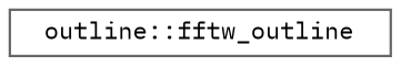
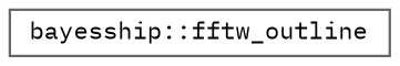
  digraph {
    rankdir=LR
    fontname="IBM Plex Mono"
-   n1 [color=grey40 fillcolor=white fontname="IBM Plex Mono" fontsize=10 height=0.2 label="outline::fftw_outline" shape=box style=filled width=0.4]
+   n1 [color=grey40 fillcolor=white fontname="IBM Plex Mono" fontsize=10 height=0.2 label="bayesship::fftw_outline" shape=box style=filled width=0.4]
  }
